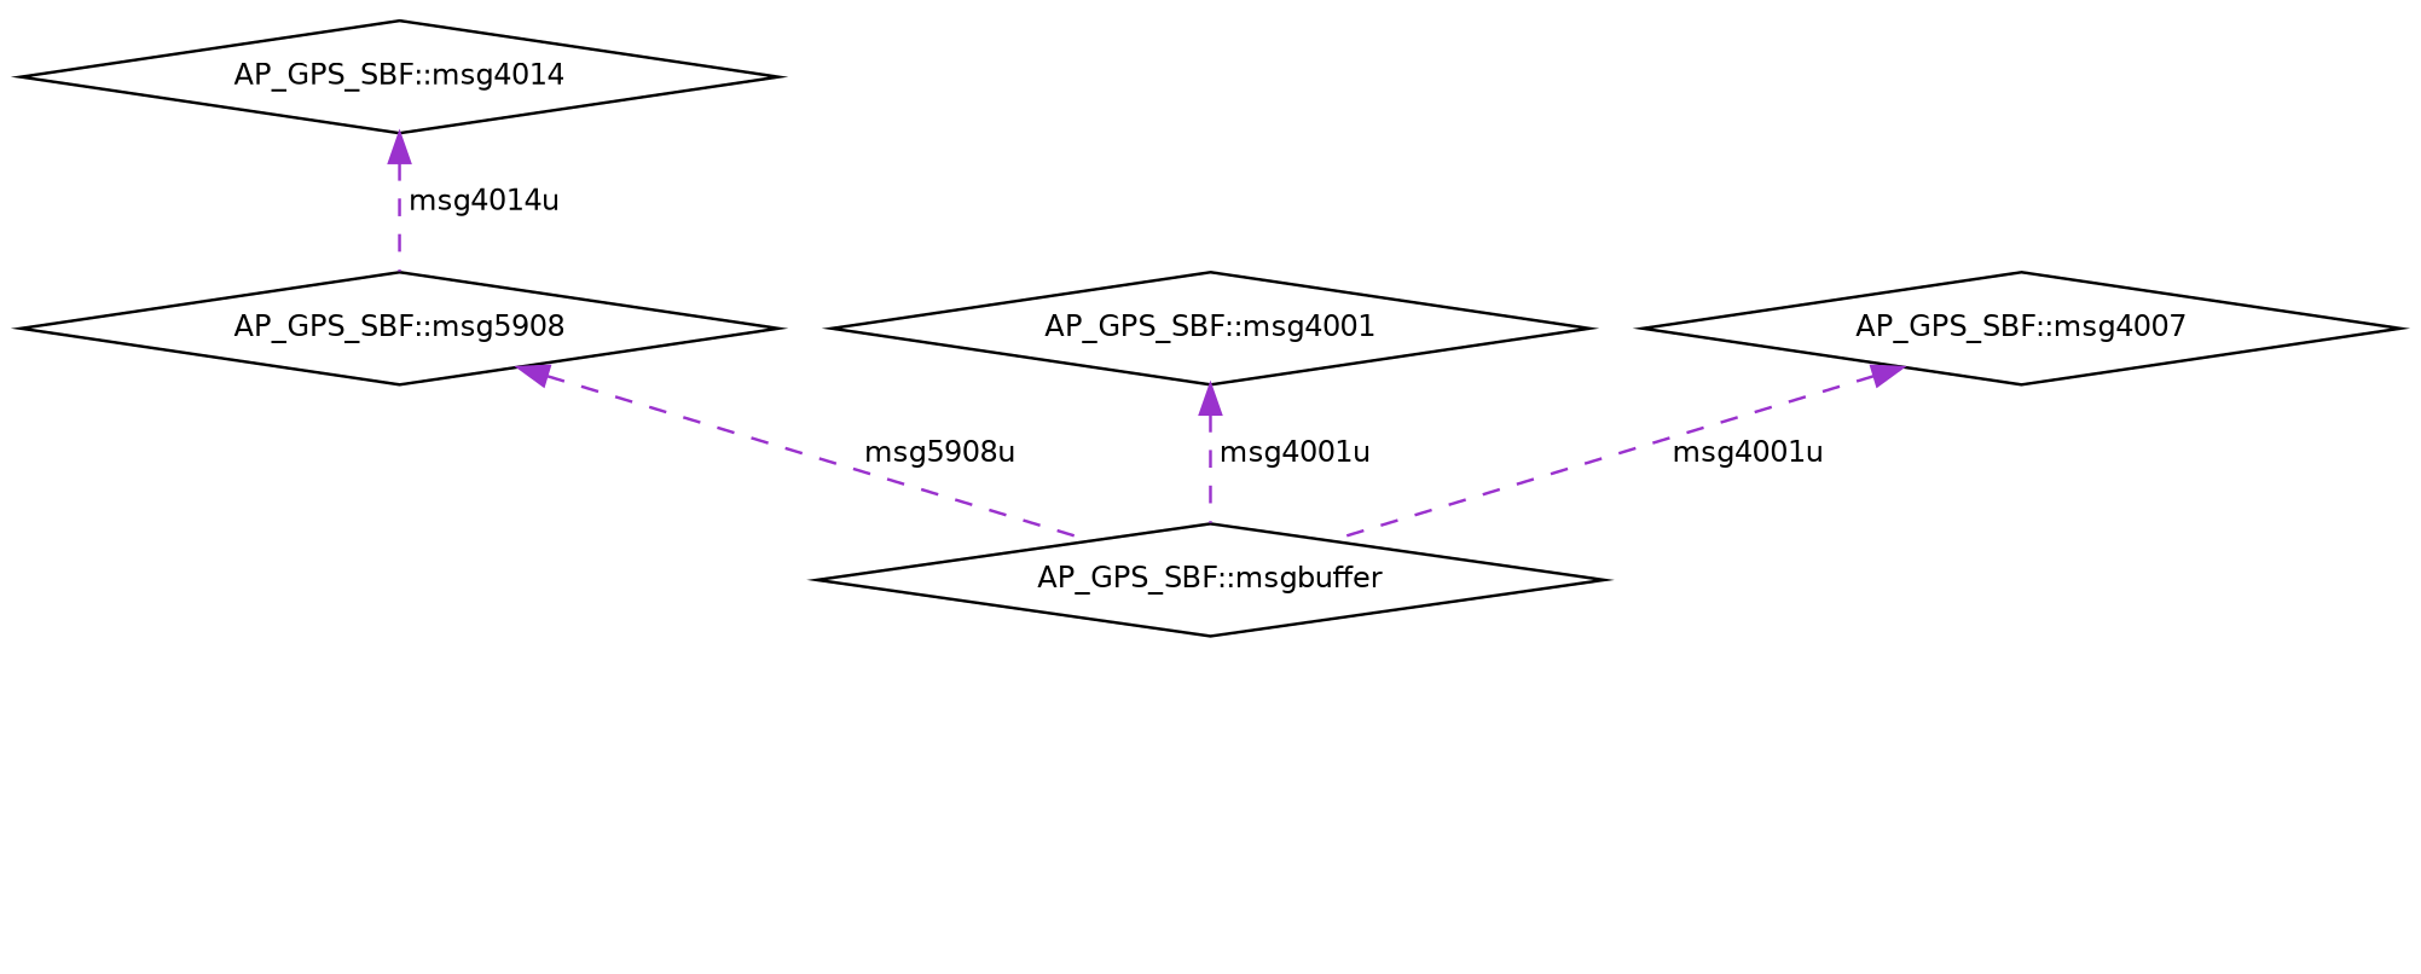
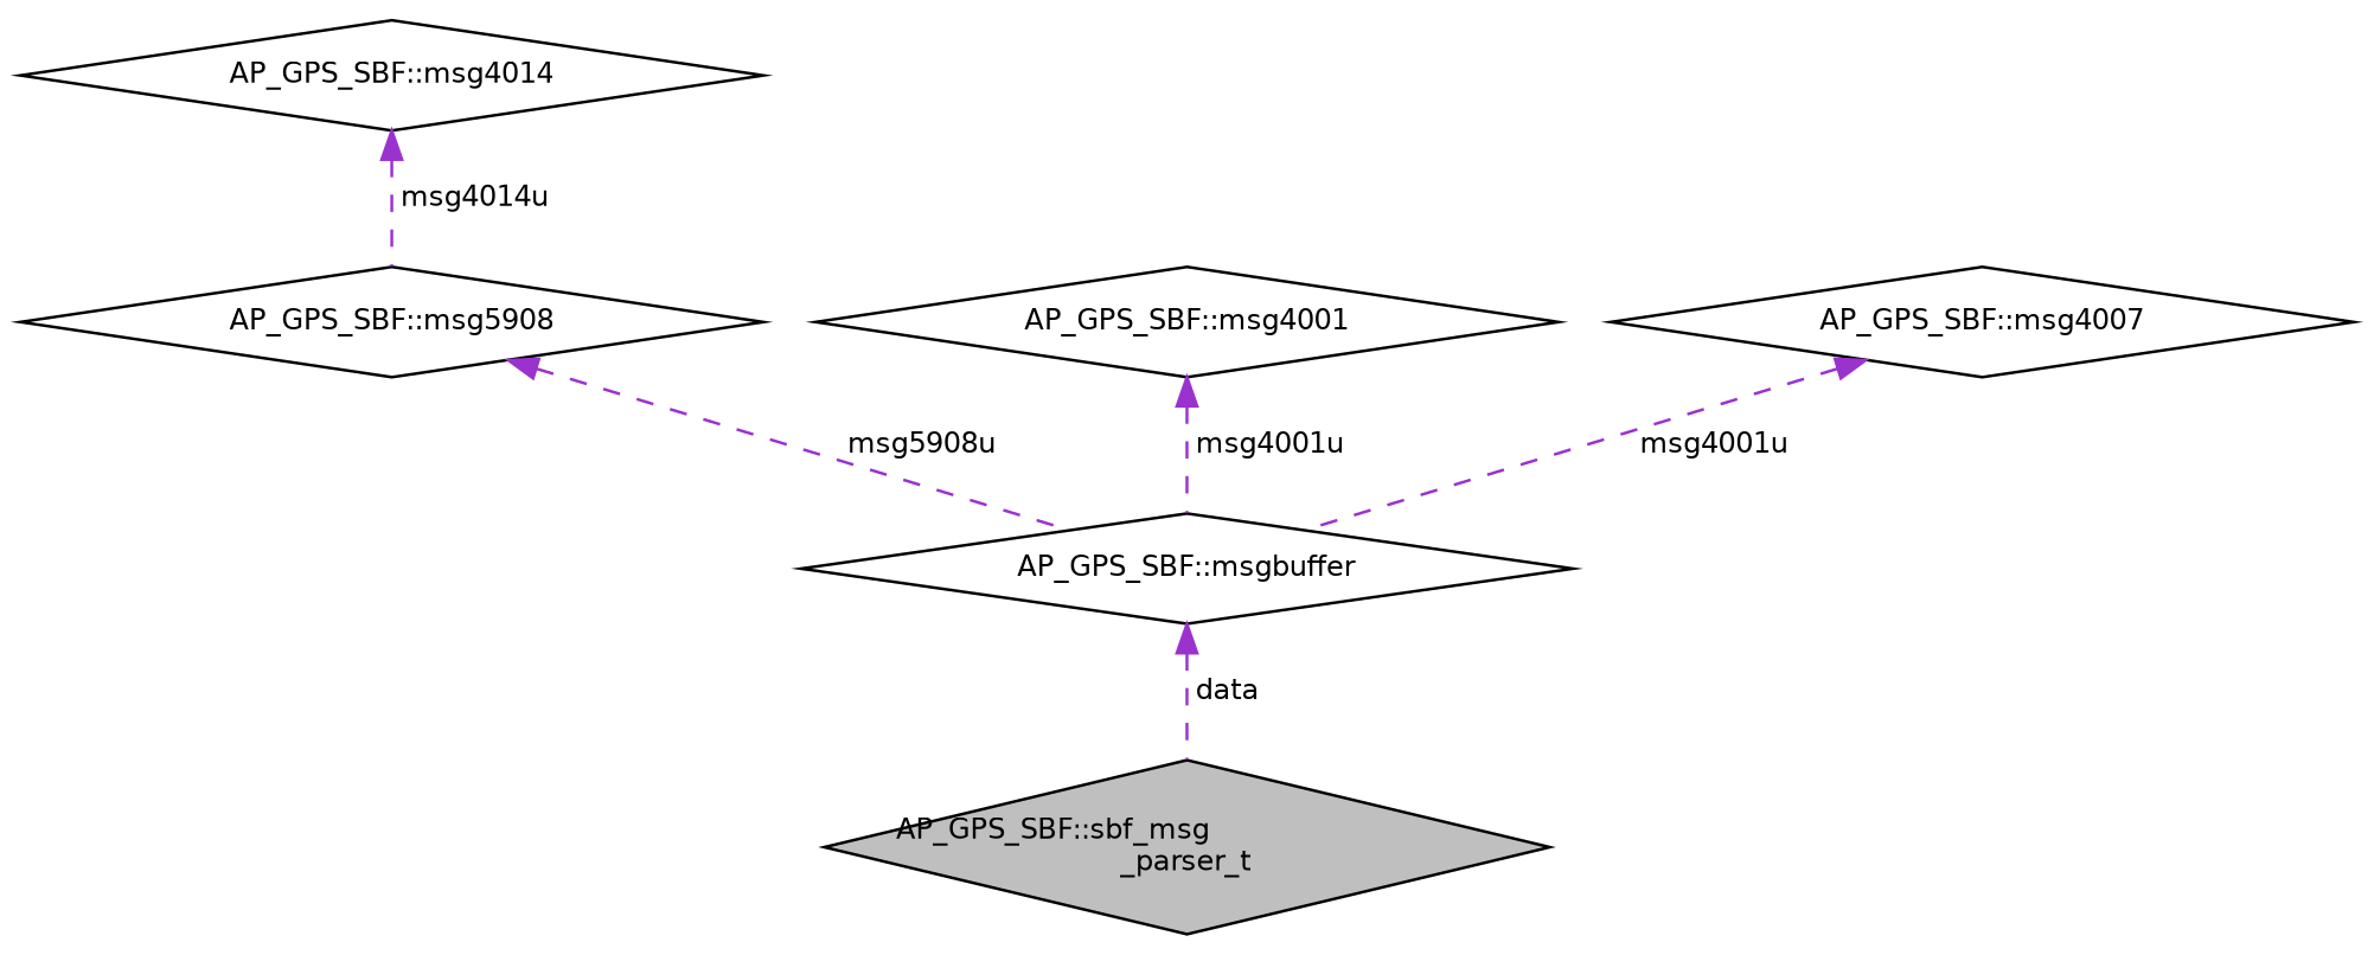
  digraph {
    node [color=black fillcolor=white fontname=Helvetica fontsize=10 shape=diamond style=filled]
    edge [color=darkorchid3 dir=back fontname=Helvetica fontsize=10 labelfontname=Helvetica labelfontsize=10 style=dashed]
+   n1 [fillcolor=grey75 fontcolor=black height=0.2 label="AP_GPS_SBF::sbf_msg\l_parser_t" width=0.4]
    n2 [height=0.2 label="AP_GPS_SBF::msgbuffer" width=0.4]
    n3 [height=0.2 label="AP_GPS_SBF::msg5908" width=0.4]
    n4 [height=0.2 label="AP_GPS_SBF::msg4001" width=0.4]
    n5 [height=0.2 label="AP_GPS_SBF::msg4014" width=0.4]
    n6 [height=0.2 label="AP_GPS_SBF::msg4007" width=0.4]
+   n2 -> n1 [label=" data"]
    n3 -> n2 [label=" msg5908u"]
    n4 -> n2 [label=" msg4001u"]
    n5 -> n3 [label=" msg4014u"]
    n6 -> n2 [label=" msg4001u"]
  }
